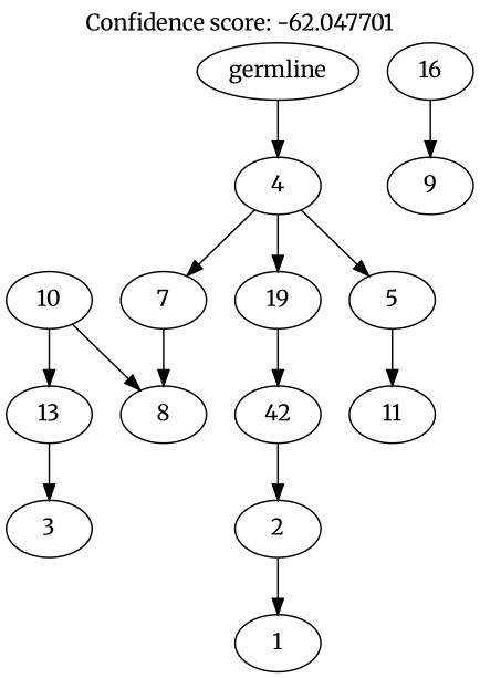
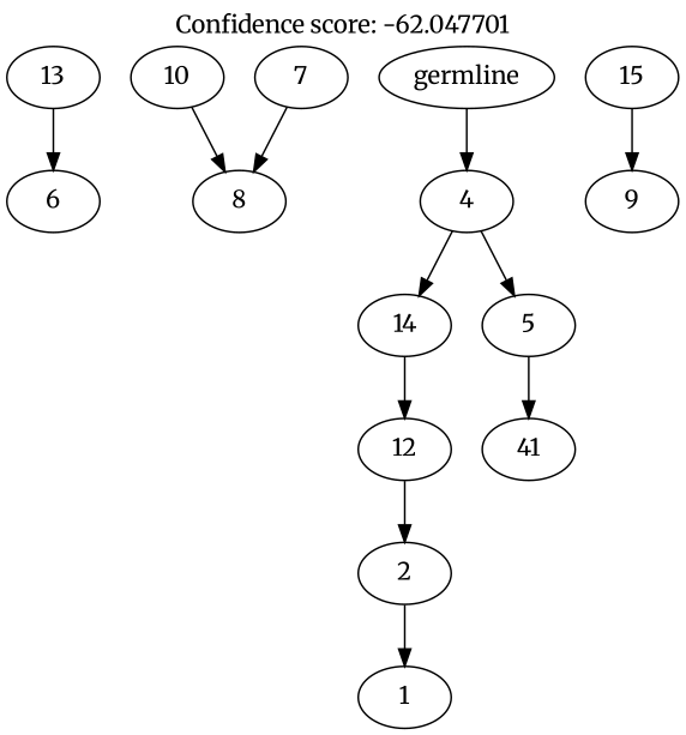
  digraph {
    fontname=Merriweather
    label="Confidence score: -62.047701"
    labelloc=t
    node [fontname=Merriweather]
    edge [fontname=Merriweather]
    n1 [label=13]
-   n2 [label=3]
+   n2 [label=6]
    n3 [label=10]
    n4 [label=8]
    n5 [label=7]
    n6 [label=2]
    n7 [label=1]
-   n8 [label=42]
-   n9 [label=19]
-   n10 [label=16]
+   n8 [label=12]
+   n9 [label=14]
+   n10 [label=15]
    n11 [label=9]
-   n12 [label=11]
+   n12 [label=41]
    n13 [label=5]
    n14 [label=4]
    n15 [label=germline]
    n1 -> n2
-   n3 -> n1
    n3 -> n4
    n5 -> n4
    n6 -> n7
    n8 -> n6
    n9 -> n8
    n10 -> n11
    n13 -> n12
-   n14 -> n5
    n14 -> n9
    n14 -> n13
    n15 -> n14
  }
